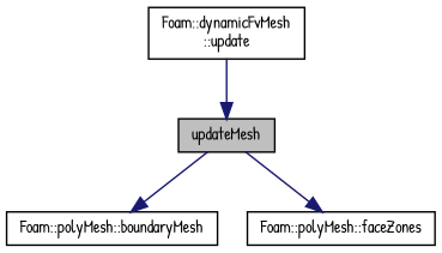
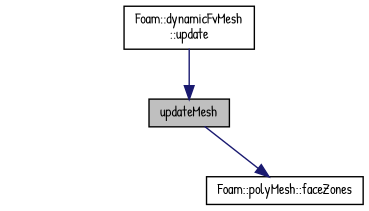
  digraph {
    fontname="Patrick Hand"
    rankdir=TB
    node [color=black fontname="Patrick Hand" fontsize=10 shape=record]
    edge [color=midnightblue fontname="Patrick Hand" fontsize=10 labelfontname=FreeSans labelfontsize=10 style=solid]
    n1 [fillcolor=grey75 fontcolor=black height=0.2 label=updateMesh style=filled width=0.4]
-   n2 [height=0.2 label="Foam::polyMesh::boundaryMesh" width=0.4]
    n3 [height=0.2 label="Foam::polyMesh::faceZones" width=0.4]
    n4 [height=0.2 label="Foam::dynamicFvMesh\l::update" width=0.4]
-   n1 -> n2
    n1 -> n3
    n4 -> n1
  }
